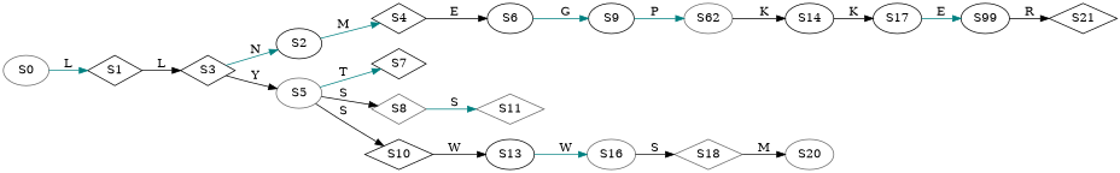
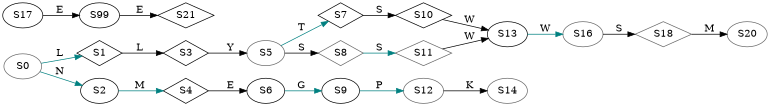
  strict digraph {
    rankdir=LR
    node [color=black shape=ellipse]
    edge [color=black]
    S0 [color=gray40]
    S1 [shape=diamond]
    S2
    S3 [shape=diamond]
    S4 [shape=diamond]
    S5 [color=gray40]
    S6
    S7 [shape=diamond]
    S8 [color=gray40 shape=diamond]
    S9
    S10 [shape=diamond]
    S11 [color=gray40 shape=diamond]
-   S12 [color=gray40 label=S62]
+   S12 [color=gray40]
    S13
-   S14
+   S14 [color=gray40]
    S16 [color=gray40]
    S17
    S18 [color=gray40 shape=diamond]
    n19 [label=S99]
    S20 [color=gray40]
    S21 [shape=diamond]
    S0 -> S1 [color=teal label=L]
-   S3 -> S2 [color=teal label=N]
+   S0 -> S2 [color=teal label=N]
    S1 -> S3 [label=L]
    S2 -> S4 [color=teal label=M]
    S3 -> S5 [label=Y]
    S4 -> S6 [label=E]
    S5 -> S7 [color=teal label=T]
    S5 -> S8 [label=S]
    S6 -> S9 [color=teal label=G]
-   S5 -> S10 [label=S]
+   S7 -> S10 [label=S]
    S8 -> S11 [color=teal label=S]
    S9 -> S12 [color=teal label=P]
    S10 -> S13 [label=W]
+   S11 -> S13 [label=W]
    S12 -> S14 [label=K]
    S13 -> S16 [color=teal label=W]
-   S14 -> S17 [label=K]
    S16 -> S18 [label=S]
-   S17 -> n19 [color=teal label=E]
+   S17 -> n19 [label=E]
    S18 -> S20 [label=M]
-   n19 -> S21 [label=R]
+   n19 -> S21 [label=E]
  }
